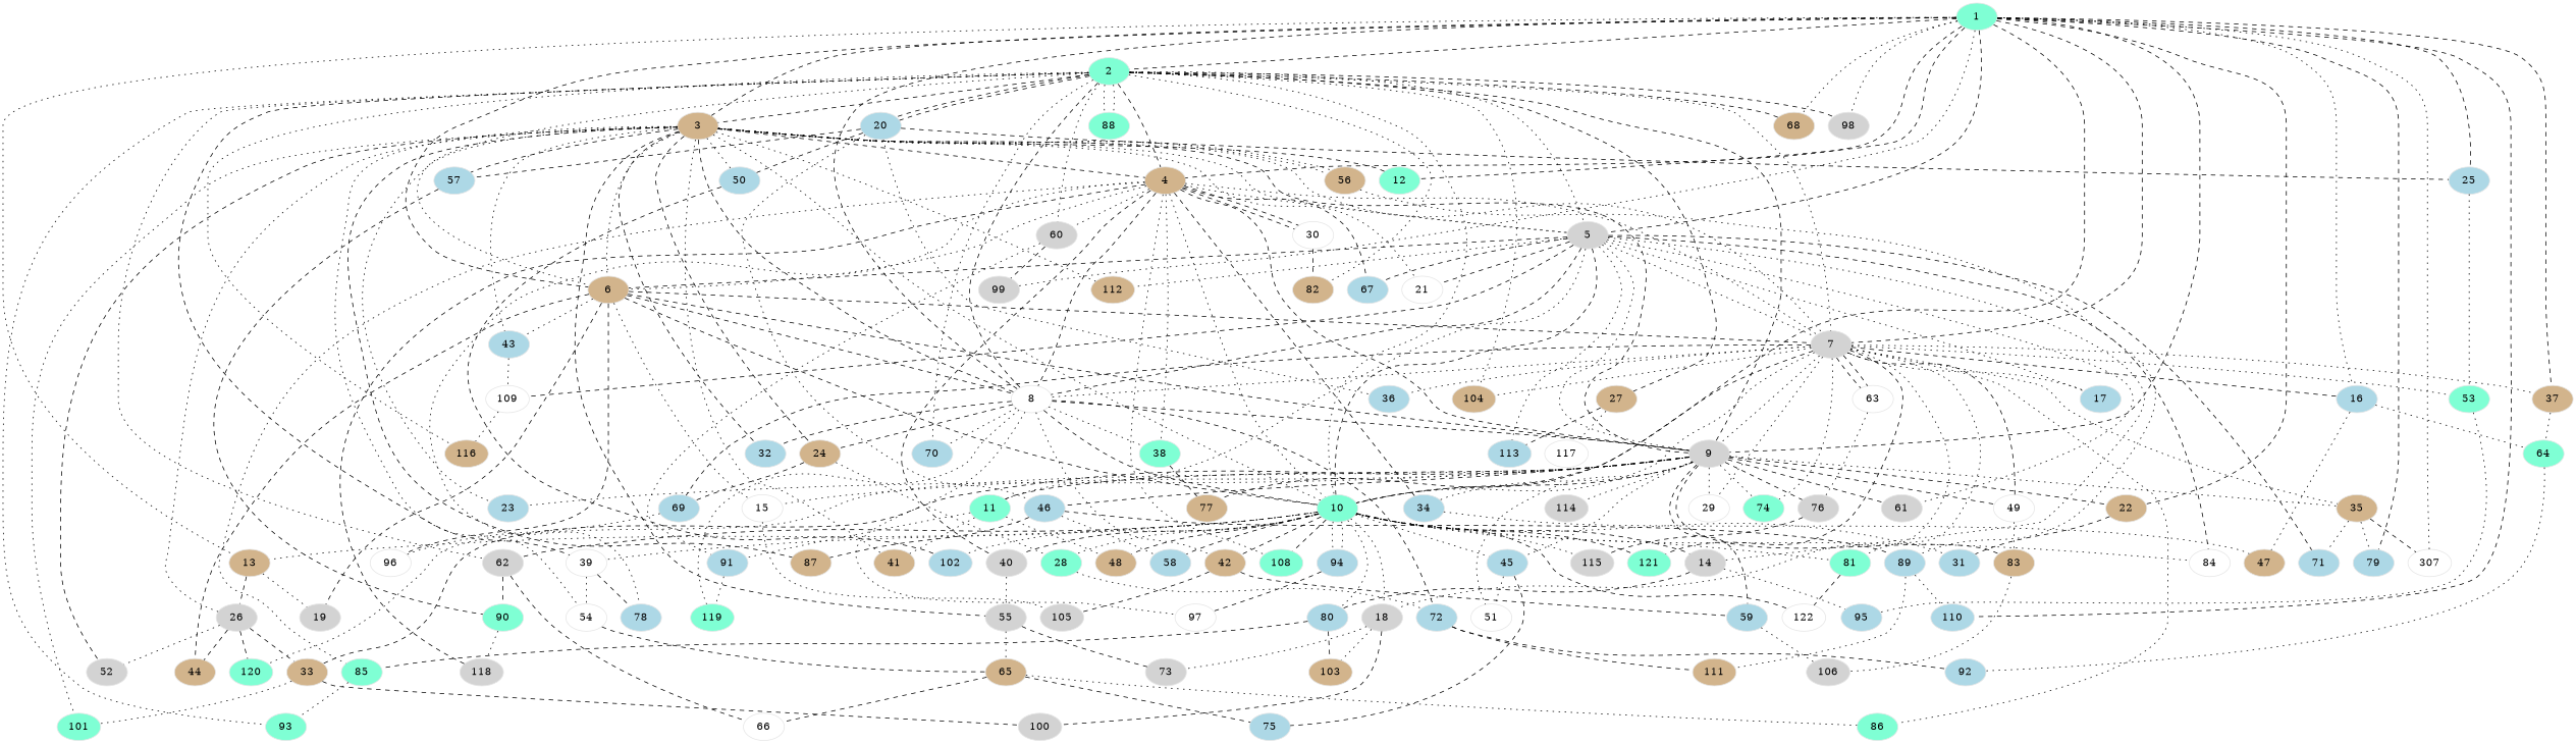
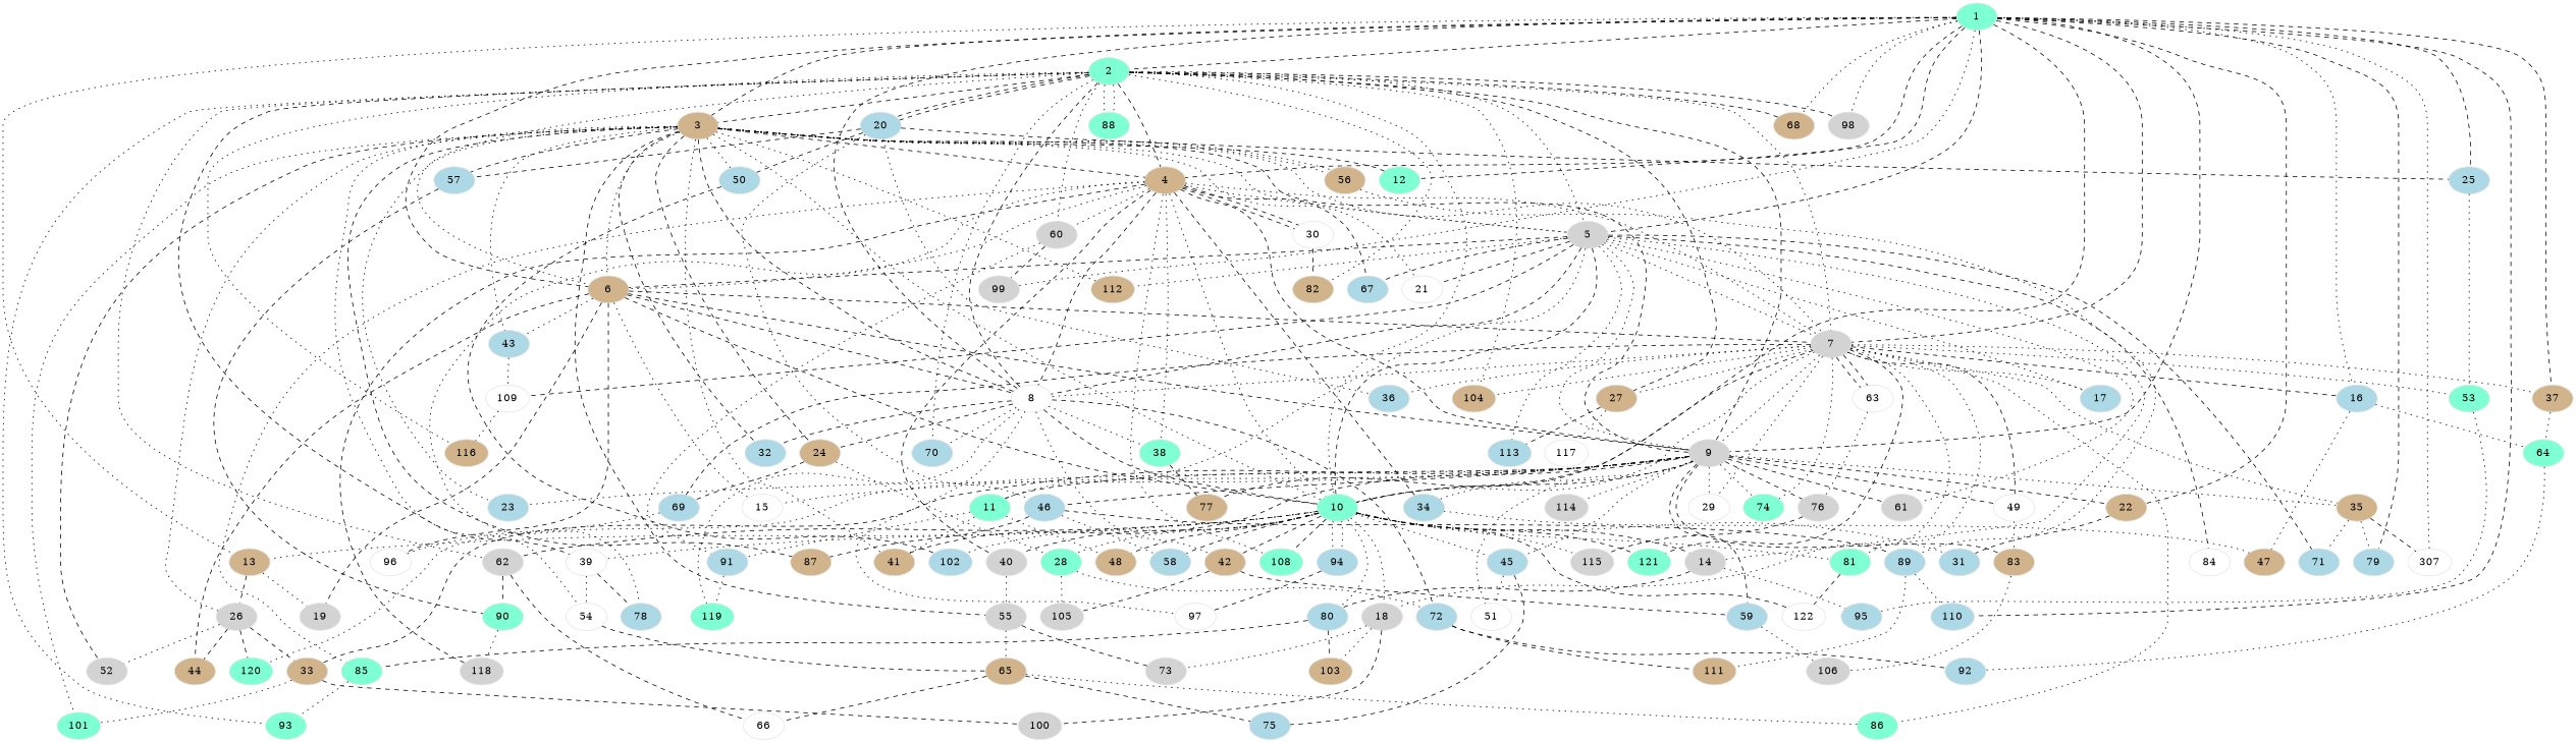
  graph {
    node [color=gray90 fillcolor=lightblue style=filled]
    edge [style=dotted]
    1 [fillcolor=aquamarine]
    2 [fillcolor=aquamarine]
    3 [fillcolor=tan]
    4 [fillcolor=tan]
    5 [fillcolor=lightgrey]
    6 [fillcolor=tan]
    7 [fillcolor=lightgrey]
    8 [fillcolor=white]
    9 [fillcolor=lightgrey]
    10 [fillcolor=aquamarine]
    12 [fillcolor=aquamarine]
    13 [fillcolor=tan]
    16
    22 [fillcolor=tan]
    25
    37 [fillcolor=tan]
    68 [fillcolor=tan]
    79
    98 [fillcolor=lightgrey]
    99 [fillcolor=lightgrey]
    n21 [fillcolor=white label=307]
    110
    20
    27 [fillcolor=tan]
    39 [fillcolor=white]
    60 [fillcolor=lightgrey]
    62 [fillcolor=lightgrey]
    70
    82 [fillcolor=tan]
    88 [fillcolor=aquamarine]
    93 [fillcolor=aquamarine]
    104 [fillcolor=tan]
    116 [fillcolor=tan]
    21 [fillcolor=white]
    23
    24 [fillcolor=tan]
    26 [fillcolor=lightgrey]
    32
    41 [fillcolor=tan]
    43
    50
    52 [fillcolor=lightgrey]
    54 [fillcolor=white]
    55 [fillcolor=lightgrey]
    56 [fillcolor=tan]
    57
    87 [fillcolor=tan]
    101 [fillcolor=aquamarine]
    112 [fillcolor=tan]
    30 [fillcolor=white]
    34
    38 [fillcolor=aquamarine]
    40 [fillcolor=lightgrey]
    67
    78
    85 [fillcolor=aquamarine]
    108 [fillcolor=aquamarine]
    118 [fillcolor=lightgrey]
    11 [fillcolor=aquamarine]
    14 [fillcolor=lightgrey]
    17
    61 [fillcolor=lightgrey]
    71
    84 [fillcolor=white]
    109 [fillcolor=white]
    113
    15 [fillcolor=white]
    19 [fillcolor=lightgrey]
    44 [fillcolor=tan]
    96 [fillcolor=white]
    18 [fillcolor=lightgrey]
    29 [fillcolor=white]
    35 [fillcolor=tan]
    36
    49 [fillcolor=white]
    53 [fillcolor=aquamarine]
    63 [fillcolor=white]
    69
    74 [fillcolor=aquamarine]
    77 [fillcolor=tan]
    81 [fillcolor=aquamarine]
    86 [fillcolor=aquamarine]
    121 [fillcolor=aquamarine]
    42 [fillcolor=tan]
    72
    97 [fillcolor=white]
    119 [fillcolor=aquamarine]
    114 [fillcolor=lightgrey]
    33 [fillcolor=tan]
    45
    46
    51 [fillcolor=white]
    59
    76 [fillcolor=lightgrey]
    83 [fillcolor=tan]
    120 [fillcolor=aquamarine]
    28 [fillcolor=aquamarine]
    31
    48 [fillcolor=tan]
    58
    80
    94
    102
    115 [fillcolor=lightgrey]
    122 [fillcolor=white]
    47 [fillcolor=tan]
    64 [fillcolor=aquamarine]
    117 [fillcolor=white]
    91
    90 [fillcolor=aquamarine]
    66 [fillcolor=white]
    65 [fillcolor=tan]
    73 [fillcolor=lightgrey]
    89
    95
    100 [fillcolor=lightgrey]
    103 [fillcolor=tan]
    105 [fillcolor=lightgrey]
    92
    111 [fillcolor=tan]
    75
    106 [fillcolor=lightgrey]
    1 -- 2 [style=dashed]
    1 -- 3 [style=dashed]
    1 -- 4 [style=dashed]
    1 -- 5 [style=dashed]
    1 -- 6 [style=dashed]
    1 -- 7 [style=dashed]
    1 -- 8 [style=dashed]
    1 -- 9 [style=dashed]
    1 -- 10 [style=dashed]
    1 -- 12 [style=dashed]
    1 -- 13
    1 -- 16
    1 -- 22 [style=dashed]
    1 -- 25 [style=dashed]
    1 -- 37 [style=dashed]
    1 -- 68
    1 -- 79 [style=dashed]
    1 -- 98
    1 -- 99
    1 -- n21
    1 -- 110 [style=dashed]
    2 -- 3 [style=dashed]
    2 -- 4 [style=dashed]
    2 -- 5
    2 -- 6
    2 -- 7
    2 -- 8 [style=dashed]
    2 -- 9 [style=dashed]
    2 -- 10
    2 -- 68 [style=dashed]
    2 -- 98 [style=dashed]
    2 -- 20 [style=dashed]
    2 -- 20 [style=dashed]
    2 -- 27 [style=dashed]
    2 -- 39 [style=dashed]
    2 -- 60
    2 -- 62
    2 -- 70
    2 -- 82
    2 -- 88
    2 -- 88
    2 -- 93
    2 -- 104
    2 -- 116
    3 -- 4 [style=dashed]
    3 -- 5
    3 -- 6
    3 -- 7
    3 -- 8 [style=dashed]
    3 -- 9 [style=dashed]
    3 -- 10
    3 -- 12 [style=dashed]
    3 -- 21
    3 -- 23
    3 -- 24 [style=dashed]
    3 -- 26
    3 -- 32 [style=dashed]
    3 -- 41
    3 -- 43
    3 -- 50
    3 -- 52 [style=dashed]
    3 -- 54
    3 -- 55 [style=dashed]
    3 -- 56
    3 -- 56
    3 -- 57 [style=dashed]
    3 -- 87 [style=dashed]
    3 -- 101
    3 -- 112
    4 -- 5
    4 -- 6
    4 -- 7
    4 -- 8 [style=dashed]
    4 -- 9 [style=dashed]
    4 -- 10
    4 -- 60
    4 -- 30 [style=dashed]
    4 -- 30 [style=dashed]
    4 -- 34 [style=dashed]
    4 -- 38
    4 -- 40 [style=dashed]
    4 -- 67 [style=dashed]
    4 -- 78
    4 -- 85
    4 -- 108
    4 -- 118 [style=dashed]
    5 -- 6 [style=dashed]
    5 -- 7
    5 -- 8 [style=dashed]
    5 -- 9
    5 -- 10 [style=dashed]
    5 -- 21 [style=dashed]
    5 -- 112
    5 -- 67 [style=dashed]
    5 -- 11
    5 -- 14
    5 -- 17
    5 -- 61
    5 -- 71 [style=dashed]
    5 -- 84 [style=dashed]
    5 -- 109 [style=dashed]
    5 -- 113
    6 -- 7 [style=dashed]
    6 -- 8 [style=dashed]
    6 -- 9 [style=dashed]
    6 -- 10 [style=dashed]
    6 -- 43
    6 -- 15
    6 -- 19 [style=dashed]
    6 -- 44 [style=dashed]
    6 -- 96 [style=dashed]
    7 -- 8
    7 -- 9
    7 -- 10
    7 -- 16 [style=dashed]
    7 -- 37
+   7 -- 27
    7 -- 104
    7 -- 17
    7 -- 18
    7 -- 29
    7 -- 35
    7 -- 36
    7 -- 49 [style=dashed]
    7 -- 53
    7 -- 63 [style=dashed]
    7 -- 63 [style=dashed]
    7 -- 69 [style=dashed]
    7 -- 74
    7 -- 77 [style=dashed]
    7 -- 81
    7 -- 86
    7 -- 121 [style=dashed]
-   8 -- 9 [style=dashed]
+   41 -- 9 [style=dashed]
    8 -- 10 [style=dashed]
    8 -- 70
    8 -- 24 [style=dashed]
    8 -- 32 [style=dashed]
    8 -- 38
    8 -- 42
    8 -- 72 [style=dashed]
    8 -- 97
    8 -- 119
    9 -- 10 [style=dashed]
    9 -- 22 [style=dashed]
    9 -- 23
    9 -- 34
    9 -- 11 [style=dashed]
    9 -- 61 [style=dashed]
    9 -- 15
    9 -- 29
    9 -- 35
    9 -- 49 [style=dashed]
    9 -- 74
    9 -- 114
    9 -- 33 [style=dashed]
    9 -- 45
    9 -- 46 [style=dashed]
    9 -- 51
    9 -- 59 [style=dashed]
    9 -- 76 [style=dashed]
    9 -- 83 [style=dashed]
    9 -- 120
    10 -- 13
    10 -- 39
    10 -- 62 [style=dashed]
    10 -- 40 [style=dashed]
    10 -- 108 [style=dashed]
    10 -- 14 [style=dashed]
-   10 -- 84
    10 -- 18
    10 -- 81
    10 -- 121 [style=dashed]
    10 -- 42 [style=dashed]
    10 -- 45
    10 -- 28
    10 -- 31
    10 -- 48 [style=dashed]
    10 -- 58 [style=dashed]
    10 -- 80
    10 -- 94
    10 -- 94
    10 -- 102
    10 -- 115
    10 -- 122 [style=dashed]
    13 -- 26 [style=dashed]
    13 -- 19
    16 -- 47
    16 -- 64
    22 -- 31 [style=dashed]
    25 -- 53
    37 -- 64
    20 -- 25 [style=dashed]
    20 -- 50 [style=dashed]
    20 -- 57 [style=dashed]
    20 -- 36
    20 -- 46
    27 -- 113 [style=dashed]
    27 -- 117
    39 -- 54
    39 -- 78 [style=dashed]
    60 -- 99 [style=dashed]
    60 -- 91
    62 -- 90 [style=dashed]
    62 -- 66 [style=dashed]
    24 -- 69 [style=dashed]
    24 -- 28
    26 -- 52
    26 -- 44 [style=dashed]
    26 -- 33 [style=dashed]
    26 -- 120 [style=dashed]
    43 -- 109
    50 -- 102 [style=dashed]
    54 -- 65 [style=dashed]
    55 -- 65
    55 -- 73 [style=dashed]
    56 -- 89
    57 -- 90 [style=dashed]
    30 -- 82 [style=dashed]
    34 -- 47
    38 -- 77 [style=dashed]
    40 -- 55
    85 -- 93
    11 -- 41
    11 -- 48
    11 -- 91
    14 -- 80 [style=dashed]
    14 -- 95
    109 -- 116
    18 -- 73
    18 -- 100 [style=dashed]
    18 -- 103
    35 -- 79
    35 -- n21 [style=dashed]
    35 -- 71
    49 -- 83
    53 -- 95
    63 -- 76
    69 -- 96
    81 -- 122 [style=dashed]
    42 -- 59 [style=dashed]
    42 -- 105 [style=dashed]
    72 -- 92 [style=dashed]
    72 -- 111 [style=dashed]
    33 -- 101
    33 -- 100 [style=dashed]
    45 -- 51
    45 -- 75 [style=dashed]
    46 -- 87 [style=dashed]
    46 -- 58
    46 -- 89 [style=dashed]
    59 -- 106
    76 -- 115 [style=dashed]
    83 -- 106
    28 -- 72
-   15 -- 105
+   28 -- 105
    80 -- 85 [style=dashed]
    80 -- 103 [style=dashed]
    94 -- 97 [style=dashed]
    64 -- 92
    91 -- 119
    90 -- 118
    65 -- 86
    65 -- 66 [style=dashed]
    65 -- 75 [style=dashed]
    89 -- 110
    89 -- 111
  }
